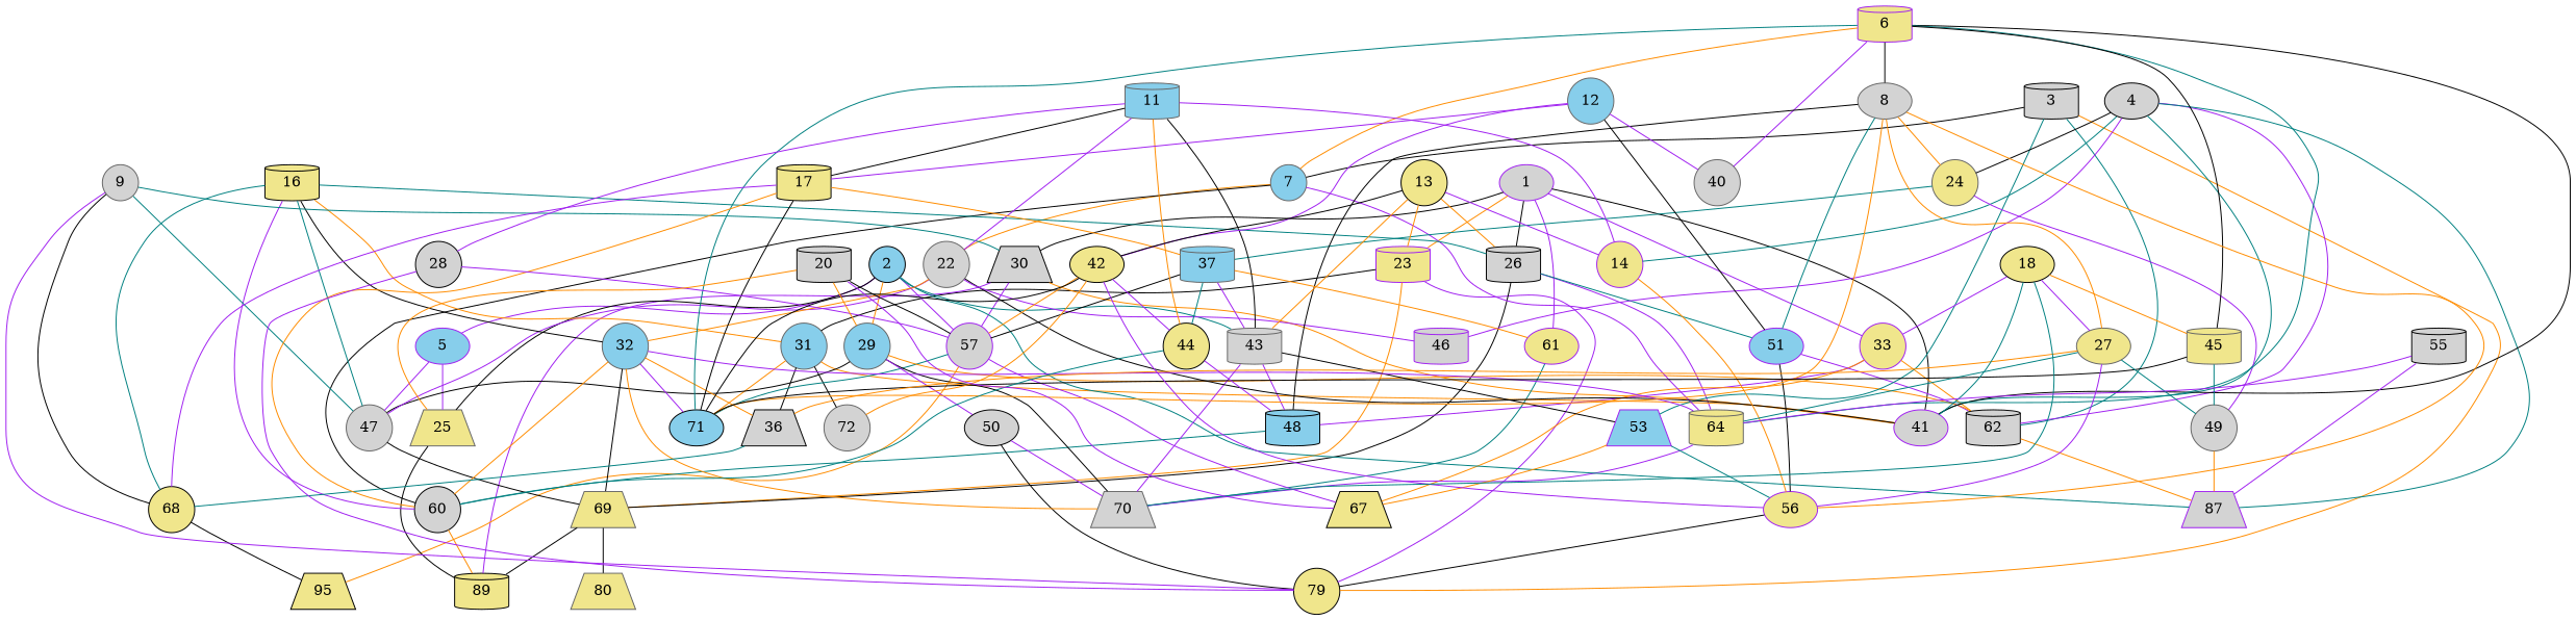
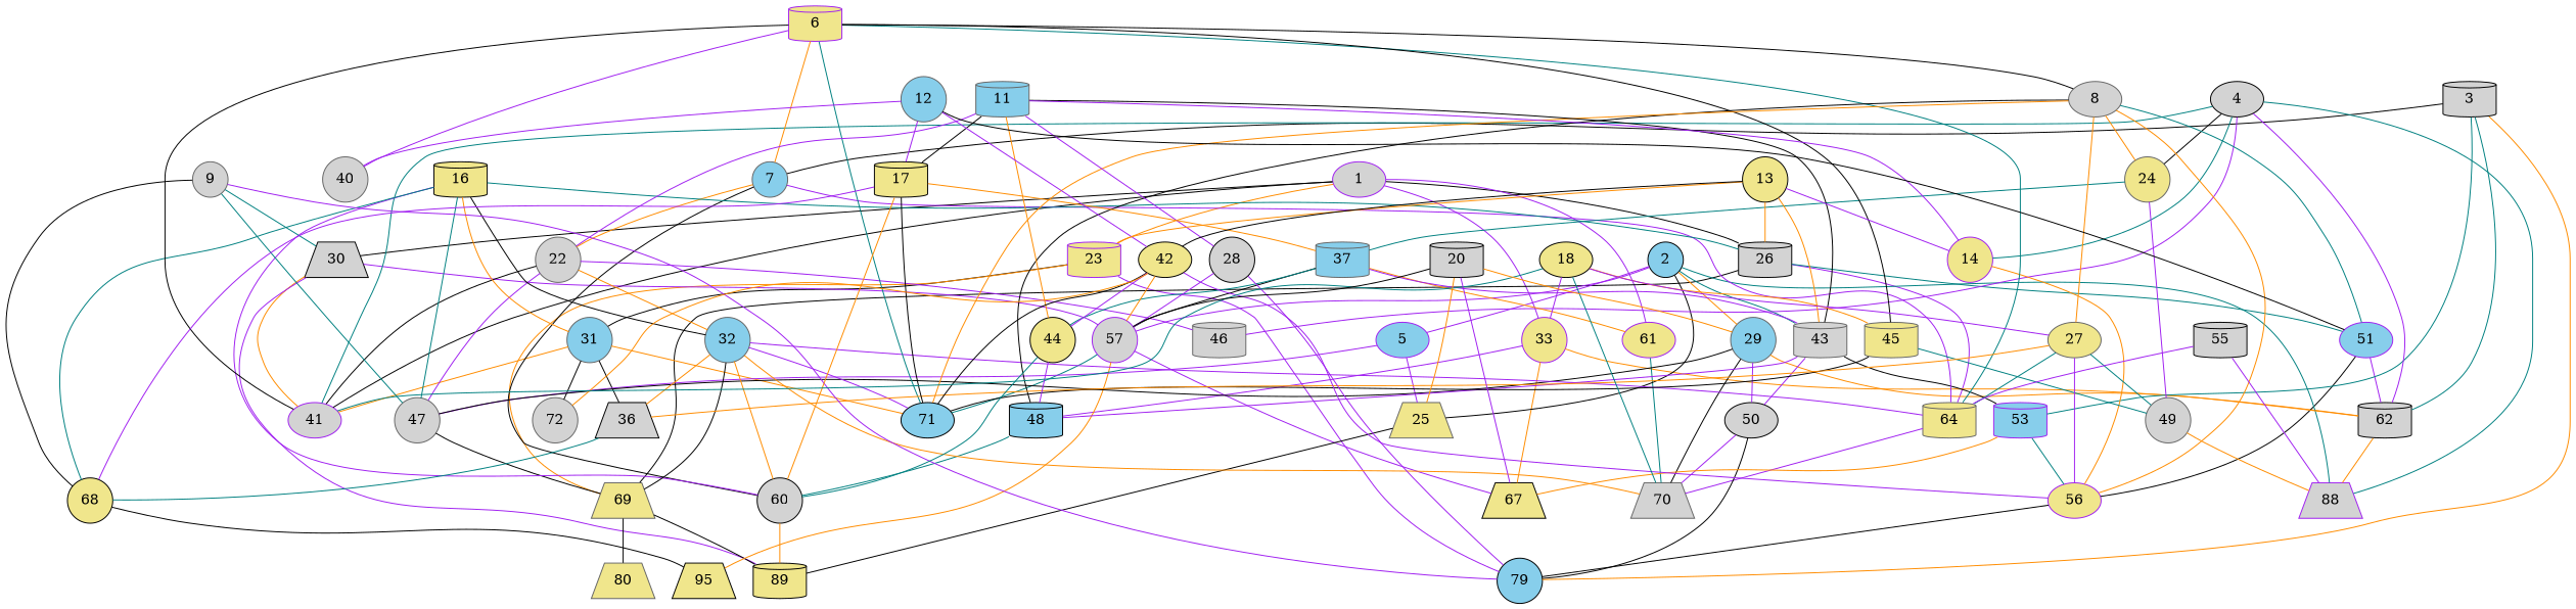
  graph {
    node [color=black fillcolor=lightgrey shape=circle style=filled]
    edge [color=purple]
    1 [color=purple shape=ellipse super="+84"]
    23 [color=purple fillcolor=khaki shape=cylinder super="+99"]
    26 [shape=cylinder super="+96"]
    30 [shape=trapezium super="+104"]
    33 [color=purple fillcolor=khaki]
    41 [color=purple shape=ellipse super="+66"]
    61 [color=purple fillcolor=khaki shape=ellipse super="+97"]
-   79 [fillcolor=khaki]
+   79 [fillcolor=skyblue]
    31 [color=gray40 fillcolor=skyblue super="+65"]
    69 [color=gray40 fillcolor=khaki shape=trapezium super="+86"]
    64 [color=gray40 fillcolor=khaki shape=cylinder super="+102"]
    51 [color=purple fillcolor=skyblue shape=ellipse]
    57 [color=purple super="+103"]
    89 [fillcolor=khaki shape=cylinder]
    62 [shape=cylinder super="+93"]
    48 [fillcolor=skyblue shape=cylinder]
    67 [fillcolor=khaki shape=trapezium]
    70 [color=gray40 shape=trapezium]
    2 [fillcolor=skyblue super="+35"]
    5 [color=purple fillcolor=skyblue shape=ellipse]
    25 [color=gray40 fillcolor=khaki shape=trapezium super="+72"]
    29 [color=gray40 fillcolor=skyblue super="+78"]
    43 [color=gray40 shape=cylinder super="+94"]
-   87 [color=purple shape=trapezium super="+101"]
+   87 [color=purple shape=trapezium super="+101" label=88]
    47 [color=gray40 super="+54"]
    50 [shape=ellipse super="+90"]
-   53 [color=purple fillcolor=skyblue shape=trapezium super="+92"]
+   53 [color=purple fillcolor=skyblue shape=cylinder super="+92"]
    71 [fillcolor=skyblue shape=ellipse super="+81"]
    95 [fillcolor=khaki shape=trapezium]
    3 [shape=cylinder super="+75"]
    7 [color=gray40 fillcolor=skyblue super="+39"]
    22 [color=gray40 super="+34"]
    60 [super="+91"]
    56 [color=purple fillcolor=khaki shape=ellipse super="+63"]
    4 [shape=ellipse super="+21"]
    14 [color=purple fillcolor=khaki super="+100"]
-   46 [color=purple shape=cylinder]
+   46 [color=gray40 shape=cylinder]
    24 [color=gray40 fillcolor=khaki]
    16 [fillcolor=khaki shape=cylinder super="+19"]
    68 [fillcolor=khaki super="+74"]
    32 [color=gray40 fillcolor=skyblue super="+73"]
    6 [color=purple fillcolor=khaki shape=cylinder super="+83"]
    8 [color=gray40 shape=ellipse super="+10"]
    40 [color=gray40]
    45 [color=gray40 fillcolor=khaki shape=cylinder]
    27 [color=gray40 fillcolor=khaki shape=ellipse super="+82"]
    49 [color=gray40]
    37 [color=gray40 fillcolor=skyblue shape=cylinder super="+77"]
    36 [shape=trapezium]
    9 [color=gray40 super="+15"]
    11 [color=gray40 fillcolor=skyblue shape=cylinder super="+58"]
    17 [fillcolor=khaki shape=cylinder super="+59"]
    28
    44 [fillcolor=khaki super="+88"]
    12 [color=gray40 fillcolor=skyblue]
    42 [fillcolor=khaki shape=ellipse super="+76"]
    n57 [color=gray40 label=72]
    13 [fillcolor=khaki super="+38"]
    18 [fillcolor=khaki shape=ellipse super="+85"]
    20 [shape=cylinder super="+98"]
    80 [color=gray40 fillcolor=khaki shape=trapezium]
    55 [shape=cylinder]
    1 -- 23 [color=darkorange]
    1 -- 26 [color=black]
    1 -- 30 [color=black]
    1 -- 33
    1 -- 41 [color=black]
    1 -- 61
    23 -- 79
    23 -- 31 [color=black]
    23 -- 69 [color=darkorange]
    26 -- 69 [color=black]
    26 -- 64
    26 -- 51 [color=teal]
    30 -- 41 [color=darkorange]
    30 -- 57
    30 -- 89
    33 -- 62 [color=darkorange]
    33 -- 48
    33 -- 67 [color=darkorange]
    61 -- 70 [color=teal]
    31 -- 41 [color=darkorange]
    31 -- 71 [color=darkorange]
    31 -- 36 [color=black]
    31 -- n57 [color=black]
    69 -- 89 [color=black]
    69 -- 80 [color=black weight=2]
    64 -- 70
    51 -- 62
    51 -- 56 [color=black]
    57 -- 67
    57 -- 71 [color=teal]
    57 -- 95 [color=darkorange]
    62 -- 87 [color=darkorange]
    48 -- 60 [color=teal]
    2 -- 57 [weight=2]
    2 -- 5
    2 -- 25 [color=black]
    2 -- 29 [color=darkorange]
    2 -- 43 [color=teal]
    2 -- 87 [color=teal]
    5 -- 25
    5 -- 47
    25 -- 89 [color=black]
    29 -- 62 [color=darkorange]
    29 -- 70 [color=black]
    29 -- 47 [color=black]
    29 -- 50
    43 -- 48
-   43 -- 70
+   43 -- 50
    43 -- 53 [color=black]
    47 -- 69 [color=black]
    50 -- 79 [color=black]
    50 -- 70
    53 -- 67 [color=darkorange]
    53 -- 56 [color=teal]
    3 -- 79 [color=darkorange]
    3 -- 62 [color=teal]
    3 -- 53 [color=teal]
    3 -- 7 [color=black]
    7 -- 64
    7 -- 22 [color=darkorange]
    7 -- 60 [color=black]
    22 -- 41 [color=black]
    22 -- 47
    22 -- 46
    22 -- 32 [color=darkorange]
    60 -- 89 [color=darkorange]
    56 -- 79 [color=black]
    4 -- 41 [color=teal]
    4 -- 62
    4 -- 87 [color=teal]
    4 -- 14 [color=teal]
    4 -- 46
    4 -- 24 [color=black]
    14 -- 56 [color=darkorange]
    24 -- 49
    24 -- 37 [color=teal]
    16 -- 26 [color=teal]
    16 -- 31 [color=darkorange]
    16 -- 47 [color=teal]
    16 -- 60
    16 -- 68 [color=teal]
    16 -- 32 [color=black]
    68 -- 95 [color=black]
    32 -- 69 [color=black]
    32 -- 64
    32 -- 70 [color=darkorange]
    32 -- 71
    32 -- 60 [color=darkorange]
    32 -- 36 [color=darkorange]
    6 -- 41 [color=black]
    6 -- 64 [color=teal]
    6 -- 71 [color=teal]
    6 -- 7 [color=darkorange]
    6 -- 8 [color=black]
    6 -- 40
    6 -- 45 [color=black]
    8 -- 51 [color=teal]
    8 -- 48 [color=black]
    8 -- 71 [color=darkorange]
    8 -- 56 [color=darkorange]
    8 -- 24 [color=darkorange]
    8 -- 27 [color=darkorange]
    45 -- 71 [color=black]
    45 -- 49 [color=teal]
    27 -- 64 [color=teal]
    27 -- 56 [weight=2]
    27 -- 49 [color=teal]
    27 -- 36 [color=darkorange]
    49 -- 87 [color=darkorange]
    37 -- 61 [color=darkorange]
    37 -- 57 [color=black]
    37 -- 43
    37 -- 44 [color=teal]
    36 -- 68 [color=teal]
    9 -- 30 [color=teal]
    9 -- 79
    9 -- 47 [color=teal weight=2]
    9 -- 68 [color=black]
    11 -- 43 [color=black]
    11 -- 22
    11 -- 14
    11 -- 17 [color=black]
    11 -- 28
    11 -- 44 [color=darkorange weight=2]
    17 -- 71 [color=black]
    17 -- 60 [color=darkorange]
    17 -- 68
    17 -- 37 [color=darkorange]
    28 -- 79
    28 -- 57
    44 -- 48
    44 -- 60 [color=teal]
    12 -- 51 [color=black]
    12 -- 40
    12 -- 17
    12 -- 42
    42 -- 57 [color=darkorange]
    42 -- 71 [color=black]
    42 -- 56
    42 -- 44
    42 -- n57 [color=darkorange]
    13 -- 23 [color=darkorange]
    13 -- 26 [color=darkorange]
    13 -- 43 [color=darkorange]
    13 -- 14
    13 -- 42 [color=black]
    18 -- 33
    18 -- 41 [color=teal]
    18 -- 70 [color=teal]
    18 -- 45 [color=darkorange]
    18 -- 27
    20 -- 57 [color=black]
    20 -- 67
    20 -- 25 [color=darkorange]
    20 -- 29 [color=darkorange]
    55 -- 64
    55 -- 87
  }
